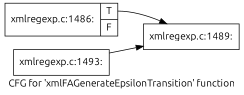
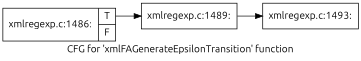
  digraph {
    fontname=Ubuntu
    label="CFG for 'xmlFAGenerateEpsilonTransition' function"
    rankdir=LR
    node [fontname=Ubuntu shape=record]
    edge [fontname=Ubuntu]
    n1 [label="{xmlregexp.c:1486:|{<s0>T|<s1>F}}"]
    n2 [label="{xmlregexp.c:1489:}"]
    n3 [label="{xmlregexp.c:1493:}"]
    n1 -> n2 [tailport=s0]
-   n3 -> n2
+   n2 -> n3
  }
